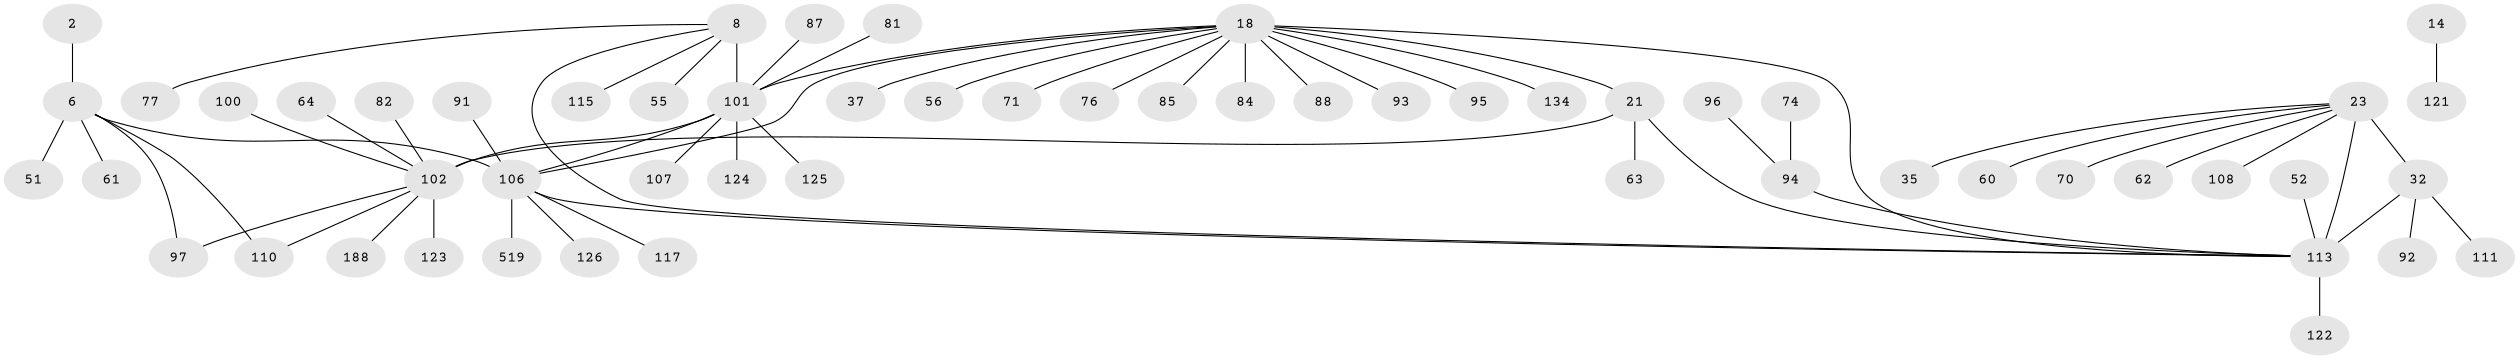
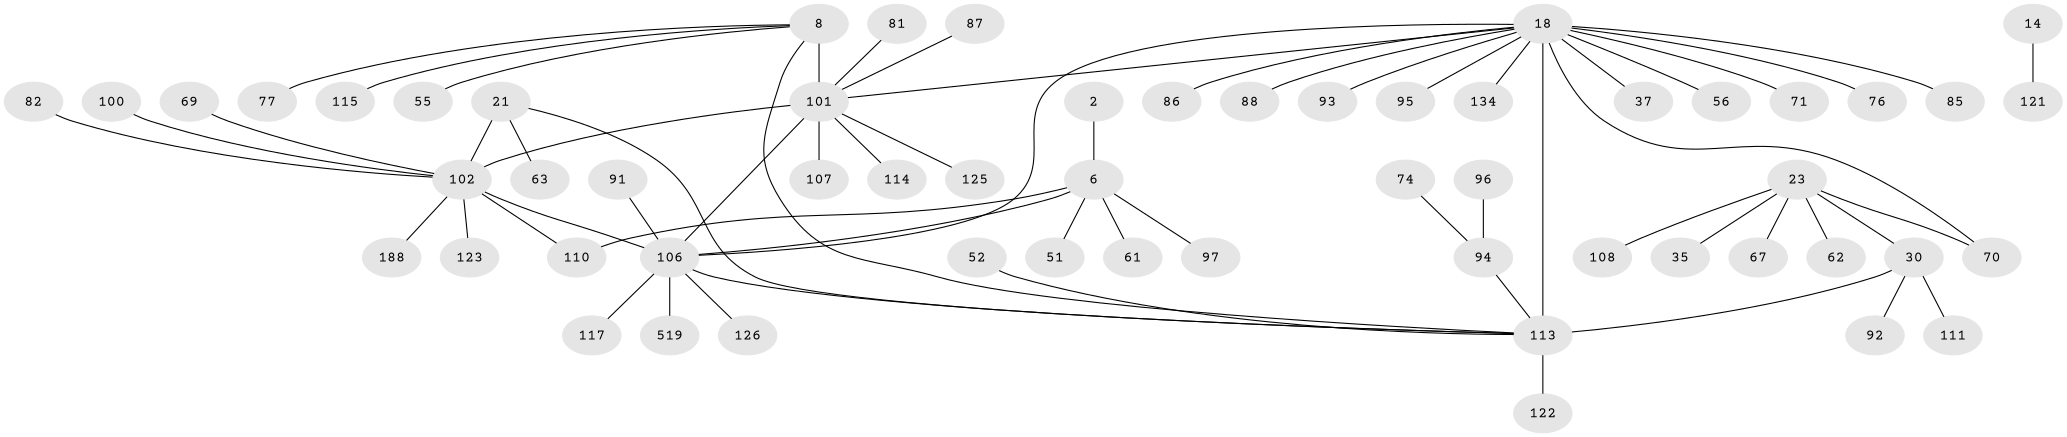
  graph {
    fontname="Courier Prime"
    node [color=gray90 fontname="Courier Prime" style=filled]
    edge [fontname="Courier Prime"]
    2 [super="+1"]
    6 [super="+5"]
    106 [super="+36+67+59+89+90"]
    51
    61
    97
    110 [super="+103"]
    113 [super="+41+34"]
    117
    n10 [label=519 super="+104"]
    n11 [label=126]
    102 [super="+98+79+99+24+64"]
    n13 [label=188]
    123
    8 [super="+7"]
    55
    77
    101 [super="+12+50+54+80"]
    115 [super="+45+47+57+66+73+84"]
    107
-   124
+   124 [label=114]
    125
    122
    14 [super="+13"]
    121
    18 [super="+15+17"]
    21 [super="+19"]
    37
    56
    71
    76
    85
-   86 [label=84]
+   86
    88
    93 [super="+65"]
    95
    n37 [label=134 super="+39"]
    63
    n39 [label=23 super="+25"]
-   30 [super="+28" label=32]
+   30 [super="+28"]
    35
-   60 [super="+58"]
+   60 [super="+58" label=67]
    70
    n44 [label=62]
    108
    92
    111
    52
-   69 [label=64]
+   69
    74
    94
    81
    82
    87
    91
    96
    100
    2 -- 6 [weight=4]
    6 -- 106 [weight=4]
    6 -- 51
    6 -- 61
    6 -- 97
    6 -- 110
    106 -- 113
    106 -- 117
    106 -- n10
    106 -- n11
    113 -- 122
-   102 -- 97
+   102 -- 106
    102 -- 110
    102 -- n13
    102 -- 123
    8 -- 113
    8 -- 55
    8 -- 77
    8 -- 101 [weight=8]
    8 -- 115
    101 -- 106
    101 -- 102
    101 -- 107
    101 -- 124
    101 -- 125
    14 -- 121
    18 -- 106 [weight=2]
    18 -- 113 [weight=3]
    18 -- 101
-   18 -- 21
+   18 -- 70
    18 -- 37
    18 -- 56
    18 -- 71
    18 -- 76
    18 -- 85
    18 -- 86
    18 -- 88
    18 -- 93
    18 -- 95
    18 -- n37
    21 -- 113
    21 -- 102 [weight=8]
    21 -- 63
-   n39 -- 113 [weight=4]
    n39 -- 30 [weight=4]
    n39 -- 35
    n39 -- 60
    n39 -- 70
    n39 -- n44
    n39 -- 108
    30 -- 113 [weight=4]
    30 -- 92
    30 -- 111
    52 -- 113
    69 -- 102
    74 -- 94
    94 -- 113
    81 -- 101
    82 -- 102
    87 -- 101
    91 -- 106
    96 -- 94
    100 -- 102
  }
